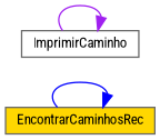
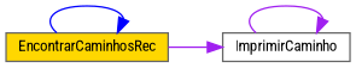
  digraph {
    rankdir=LR
    fontname="Roboto Condensed"
    node [fontname="Roboto Condensed" fontsize=10 shape=box style=filled]
    edge [color=purple fontname="Roboto Condensed" fontsize=10 labelfontname=Helvetica labelfontsize=10 style=solid]
    n1 [color=gray40 fillcolor=gold fontcolor=black height=0.2 label=EncontrarCaminhosRec width=0.4]
    n2 [color=grey40 fillcolor=white height=0.2 label=ImprimirCaminho width=0.4]
    n1 -> n1 [color=blue]
+   n1 -> n2
    n2 -> n2
  }
